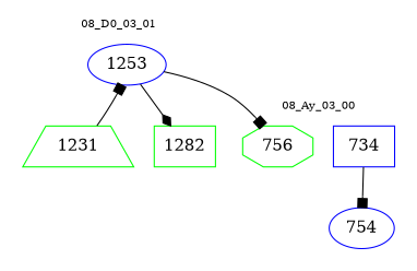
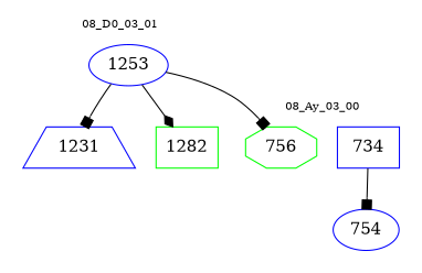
  digraph {
    node [color=blue shape=box]
    edge [arrowhead=box color=black]
    n1 [label=734]
    n2 [label=754 shape=ellipse]
    n3 [color=green label=756 shape=octagon]
    n4 [label=1253 shape=ellipse]
-   n5 [color=green label=1231 shape=trapezium]
+   n5 [label=1231 shape=trapezium]
    n6 [color=green label=1282]
    subgraph cluster_1 {
      color=white
      fontsize=10
      label="08_Ay_03_00"
      n1
      n2
      n3
    }
    subgraph cluster_2 {
      color=white
      fontsize=10
      label="08_D0_03_01"
      n4
      n5
      n6
    }
    n1 -> n2
    n4 -> n3
-   n5 -> n4
+   n4 -> n5
    n4 -> n6 [arrowhead=diamond]
  }
